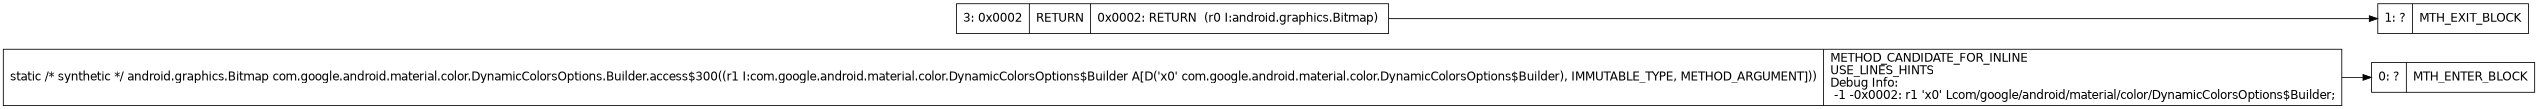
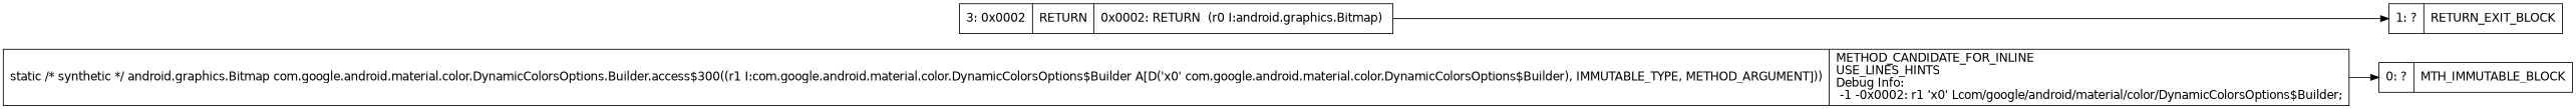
  digraph {
    fontname="DejaVu Sans"
    rankdir=LR
    node [fontname="DejaVu Sans" shape=record]
    edge [fontname="DejaVu Sans"]
-   n1 [label="{0\:\ ?|MTH_ENTER_BLOCK\l}"]
+   n1 [label="{0\:\ ?|MTH_IMMUTABLE_BLOCK\l}"]
    n2 [label="{3\:\ 0x0002|RETURN\l|0x0002: RETURN  (r0 I:android.graphics.Bitmap) \l}"]
-   n3 [label="{1\:\ ?|MTH_EXIT_BLOCK\l}"]
+   n3 [label="{1\:\ ?|RETURN_EXIT_BLOCK\l}"]
    n4 [label="{static \/* synthetic *\/ android.graphics.Bitmap com.google.android.material.color.DynamicColorsOptions.Builder.access$300((r1 I:com.google.android.material.color.DynamicColorsOptions$Builder A[D('x0' com.google.android.material.color.DynamicColorsOptions$Builder), IMMUTABLE_TYPE, METHOD_ARGUMENT]))  | METHOD_CANDIDATE_FOR_INLINE\lUSE_LINES_HINTS\lDebug Info:\l  \-1 \-0x0002: r1 'x0' Lcom\/google\/android\/material\/color\/DynamicColorsOptions$Builder;\l}"]
    n2 -> n3
    n4 -> n1
  }
